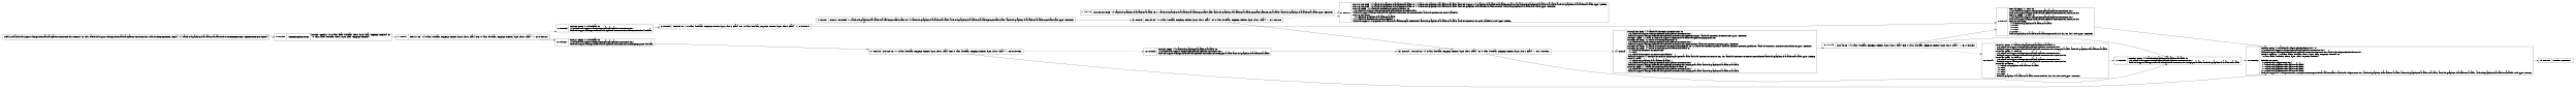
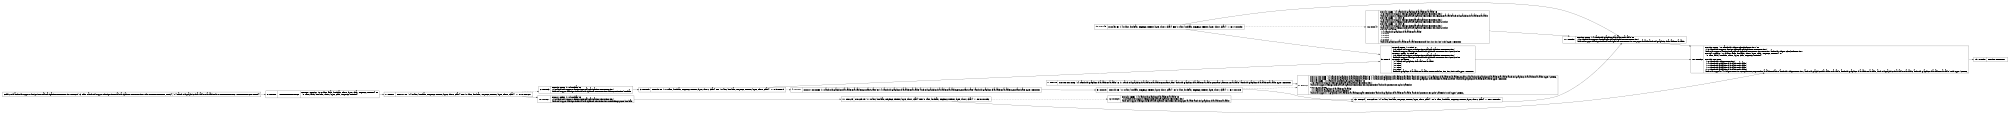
  digraph {
    rankdir=LR
    node [shape=record]
    n1 [label="{0\:\ 0x0000|MTH_ENTER_BLOCK\l|0x0000: CONST  (r0 I:?[int, float, boolean, short, byte, char, OBJECT, ARRAY]) = \l  (0 ?[int, float, boolean, short, byte, char, OBJECT, ARRAY])\l \l}"]
    n2 [label="{1\:\ 0x0001|0x0001: IF  (r4 I:?[int, boolean, OBJECT, ARRAY, byte, short, char]) == (0 ?[int, boolean, OBJECT, ARRAY, byte, short, char])  \-\> B:10:0x0027 \l}"]
    n3 [label="{2\:\ 0x0003|0x0003: IGET  (r1 I:boolean) = \l  (r3 I:android.support.design.internal.NavigationMenuItemView)\l android.support.design.internal.NavigationMenuItemView.hasIconTintList boolean \l}"]
    n4 [label="{10\:\ 0x0027|0x0027: IGET  (r1 I:boolean) = \l  (r3 I:android.support.design.internal.NavigationMenuItemView)\l android.support.design.internal.NavigationMenuItemView.needsEmptyIcon boolean \l}"]
    n5 [label="{3\:\ 0x0005|0x0005: IF  (r1 I:?[int, boolean, OBJECT, ARRAY, byte, short, char]) == (0 ?[int, boolean, OBJECT, ARRAY, byte, short, char])  \-\> B:9:0x001f \l}"]
    n6 [label="{11\:\ 0x0029|0x0029: IF  (r1 I:?[int, boolean, OBJECT, ARRAY, byte, short, char]) == (0 ?[int, boolean, OBJECT, ARRAY, byte, short, char])  \-\> B:18:0x0052 \l}"]
    n7 [label="{4\:\ 0x0007|0x0007: INVOKE  (r1 I:android.graphics.drawable.Drawable$ConstantState) = (r4 I:android.graphics.drawable.Drawable) android.graphics.drawable.Drawable.getConstantState():android.graphics.drawable.Drawable$ConstantState type: VIRTUAL \l}"]
    n8 [label="{9\:\ 0x001f|0x001f: IGET  (r1 I:int) = \l  (r3 I:android.support.design.internal.NavigationMenuItemView)\l android.support.design.internal.NavigationMenuItemView.iconSize int \l0x0021: IGET  (r2 I:int) = \l  (r3 I:android.support.design.internal.NavigationMenuItemView)\l android.support.design.internal.NavigationMenuItemView.iconSize int \l0x0023: INVOKE  \l  (r4 I:android.graphics.drawable.Drawable)\l  (r0 I:int)\l  (r0 I:int)\l  (r1 I:int)\l  (r2 I:int)\l android.graphics.drawable.Drawable.setBounds(int, int, int, int):void type: VIRTUAL \l}"]
    n9 [label="{5\:\ 0x000b|0x000b: IF  (r1 I:?[int, boolean, OBJECT, ARRAY, byte, short, char]) != (0 ?[int, boolean, OBJECT, ARRAY, byte, short, char])  \-\> B:7:0x000e \l}"]
    n10 [label="{18\:\ 0x0052|0x0052: IGET  (r0 I:android.widget.CheckedTextView) = \l  (r3 I:android.support.design.internal.NavigationMenuItemView)\l android.support.design.internal.NavigationMenuItemView.textView android.widget.CheckedTextView \l0x0054: CONST  (r1 I:?[int, float, boolean, short, byte, char, OBJECT, ARRAY]) = \l  (0 ?[int, float, boolean, short, byte, char, OBJECT, ARRAY])\l \l0x0055: INVOKE  \l  (r0 I:android.widget.TextView)\l  (r4 I:android.graphics.drawable.Drawable)\l  (r1 I:android.graphics.drawable.Drawable)\l  (r1 I:android.graphics.drawable.Drawable)\l  (r1 I:android.graphics.drawable.Drawable)\l android.support.v4.widget.TextViewCompat.setCompoundDrawablesRelative(android.widget.TextView, android.graphics.drawable.Drawable, android.graphics.drawable.Drawable, android.graphics.drawable.Drawable, android.graphics.drawable.Drawable):void type: STATIC \l}"]
    n11 [label="{8\:\ 0x0012|0x0012: INVOKE  (r4 I:android.graphics.drawable.Drawable) = (r4 I:android.graphics.drawable.Drawable) android.support.v4.graphics.drawable.DrawableCompat.wrap(android.graphics.drawable.Drawable):android.graphics.drawable.Drawable type: STATIC \l0x0016: INVOKE  (r4 I:android.graphics.drawable.Drawable) = (r4 I:android.graphics.drawable.Drawable) android.graphics.drawable.Drawable.mutate():android.graphics.drawable.Drawable type: VIRTUAL \l0x001a: IGET  (r1 I:android.content.res.ColorStateList) = \l  (r3 I:android.support.design.internal.NavigationMenuItemView)\l android.support.design.internal.NavigationMenuItemView.iconTintList android.content.res.ColorStateList \l0x001c: INVOKE  \l  (r4 I:android.graphics.drawable.Drawable)\l  (r1 I:android.content.res.ColorStateList)\l android.support.v4.graphics.drawable.DrawableCompat.setTintList(android.graphics.drawable.Drawable, android.content.res.ColorStateList):void type: STATIC \l}"]
    n12 [label="{13\:\ 0x002d|0x002d: IF  (r4 I:?[int, boolean, OBJECT, ARRAY, byte, short, char]) != (0 ?[int, boolean, OBJECT, ARRAY, byte, short, char])  \-\> B:17:0x0050 \l}"]
    n13 [label="{7\:\ 0x000e|0x000e: INVOKE  (r4 I:android.graphics.drawable.Drawable) = (r1 I:android.graphics.drawable.Drawable$ConstantState) android.graphics.drawable.Drawable.ConstantState.newDrawable():android.graphics.drawable.Drawable type: VIRTUAL \l}"]
    n14 [label="{19\:\ 0x0058|0x0058: RETURN   \l}"]
    n15 [label="{12\:\ 0x002b|0x002b: IGET  (r4 I:android.graphics.drawable.Drawable) = \l  (r3 I:android.support.design.internal.NavigationMenuItemView)\l android.support.design.internal.NavigationMenuItemView.emptyDrawable android.graphics.drawable.Drawable \l}"]
-   n16 [label="{14\:\ 0x002f|0x002f: INVOKE  (r4 I:android.content.res.Resources) = \l  (r3 I:android.support.design.internal.NavigationMenuItemView)\l android.support.design.internal.NavigationMenuItemView.getResources():android.content.res.Resources type: VIRTUAL \l0x0033: SGET  (r1 I:int) =  android.support.design.R.drawable.navigation_empty_icon int \l0x0035: INVOKE  (r2 I:android.content.Context) = \l  (r3 I:android.support.design.internal.NavigationMenuItemView)\l android.support.design.internal.NavigationMenuItemView.getContext():android.content.Context type: VIRTUAL \l0x0039: INVOKE  (r2 I:android.content.res.Resources$Theme) = (r2 I:android.content.Context) android.content.Context.getTheme():android.content.res.Resources$Theme type: VIRTUAL \l0x003d: INVOKE  (r4 I:android.graphics.drawable.Drawable) = \l  (r4 I:android.content.res.Resources)\l  (r1 I:int)\l  (r2 I:android.content.res.Resources$Theme)\l android.support.v4.content.res.ResourcesCompat.getDrawable(android.content.res.Resources, int, android.content.res.Resources$Theme):android.graphics.drawable.Drawable type: STATIC \l0x0041: IPUT  \l  (r4 I:android.graphics.drawable.Drawable)\l  (r3 I:android.support.design.internal.NavigationMenuItemView)\l android.support.design.internal.NavigationMenuItemView.emptyDrawable android.graphics.drawable.Drawable \l0x0043: IGET  (r4 I:android.graphics.drawable.Drawable) = \l  (r3 I:android.support.design.internal.NavigationMenuItemView)\l android.support.design.internal.NavigationMenuItemView.emptyDrawable android.graphics.drawable.Drawable \l}"]
    n17 [label="{17\:\ 0x0050|0x0050: IGET  (r4 I:android.graphics.drawable.Drawable) = \l  (r3 I:android.support.design.internal.NavigationMenuItemView)\l android.support.design.internal.NavigationMenuItemView.emptyDrawable android.graphics.drawable.Drawable \l}"]
    n18 [label="{15\:\ 0x0045|0x0045: IF  (r4 I:?[int, boolean, OBJECT, ARRAY, byte, short, char]) == (0 ?[int, boolean, OBJECT, ARRAY, byte, short, char])  \-\> B:17:0x0050 \l}"]
    n19 [label="{16\:\ 0x0047|0x0047: IGET  (r4 I:android.graphics.drawable.Drawable) = \l  (r3 I:android.support.design.internal.NavigationMenuItemView)\l android.support.design.internal.NavigationMenuItemView.emptyDrawable android.graphics.drawable.Drawable \l0x0049: IGET  (r1 I:int) = \l  (r3 I:android.support.design.internal.NavigationMenuItemView)\l android.support.design.internal.NavigationMenuItemView.iconSize int \l0x004b: IGET  (r2 I:int) = \l  (r3 I:android.support.design.internal.NavigationMenuItemView)\l android.support.design.internal.NavigationMenuItemView.iconSize int \l0x004d: INVOKE  \l  (r4 I:android.graphics.drawable.Drawable)\l  (r0 I:int)\l  (r0 I:int)\l  (r1 I:int)\l  (r2 I:int)\l android.graphics.drawable.Drawable.setBounds(int, int, int, int):void type: VIRTUAL \l}"]
    n20 [label="{public void android.support.design.internal.NavigationMenuItemView.setIcon((r3 'this' I:android.support.design.internal.NavigationMenuItemView A[IMMUTABLE_TYPE, THIS]), (r4 I:android.graphics.drawable.Drawable A[IMMUTABLE_TYPE, METHOD_ARGUMENT])) }"]
    n1 -> n2
    n2 -> n3 [style=dashed]
    n2 -> n4
    n3 -> n5
    n4 -> n6
    n5 -> n7 [style=dashed]
    n5 -> n8
    n6 -> n10
    n6 -> n15 [style=dashed]
    n7 -> n9
    n8 -> n10
    n9 -> n11 [style=dashed]
    n9 -> n12
    n10 -> n14
-   n12 -> n16 [style=dashed]
    n12 -> n17
    n13 -> n11
    n15 -> n12
-   n16 -> n18
    n17 -> n10
    n18 -> n8
    n18 -> n17
    n18 -> n19 [style=dashed]
    n19 -> n17
    n20 -> n1
  }
